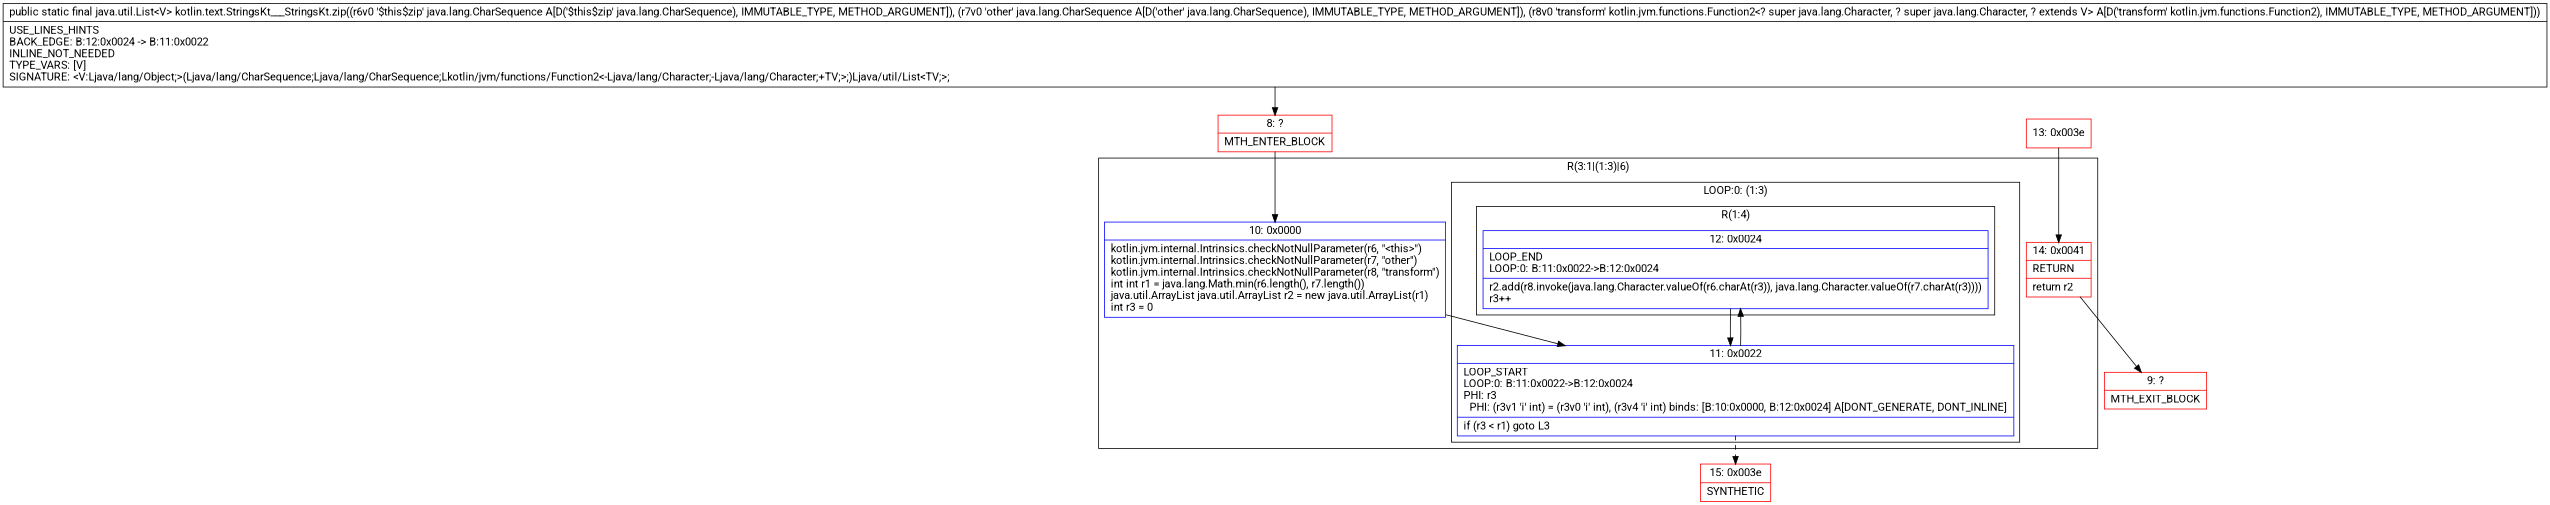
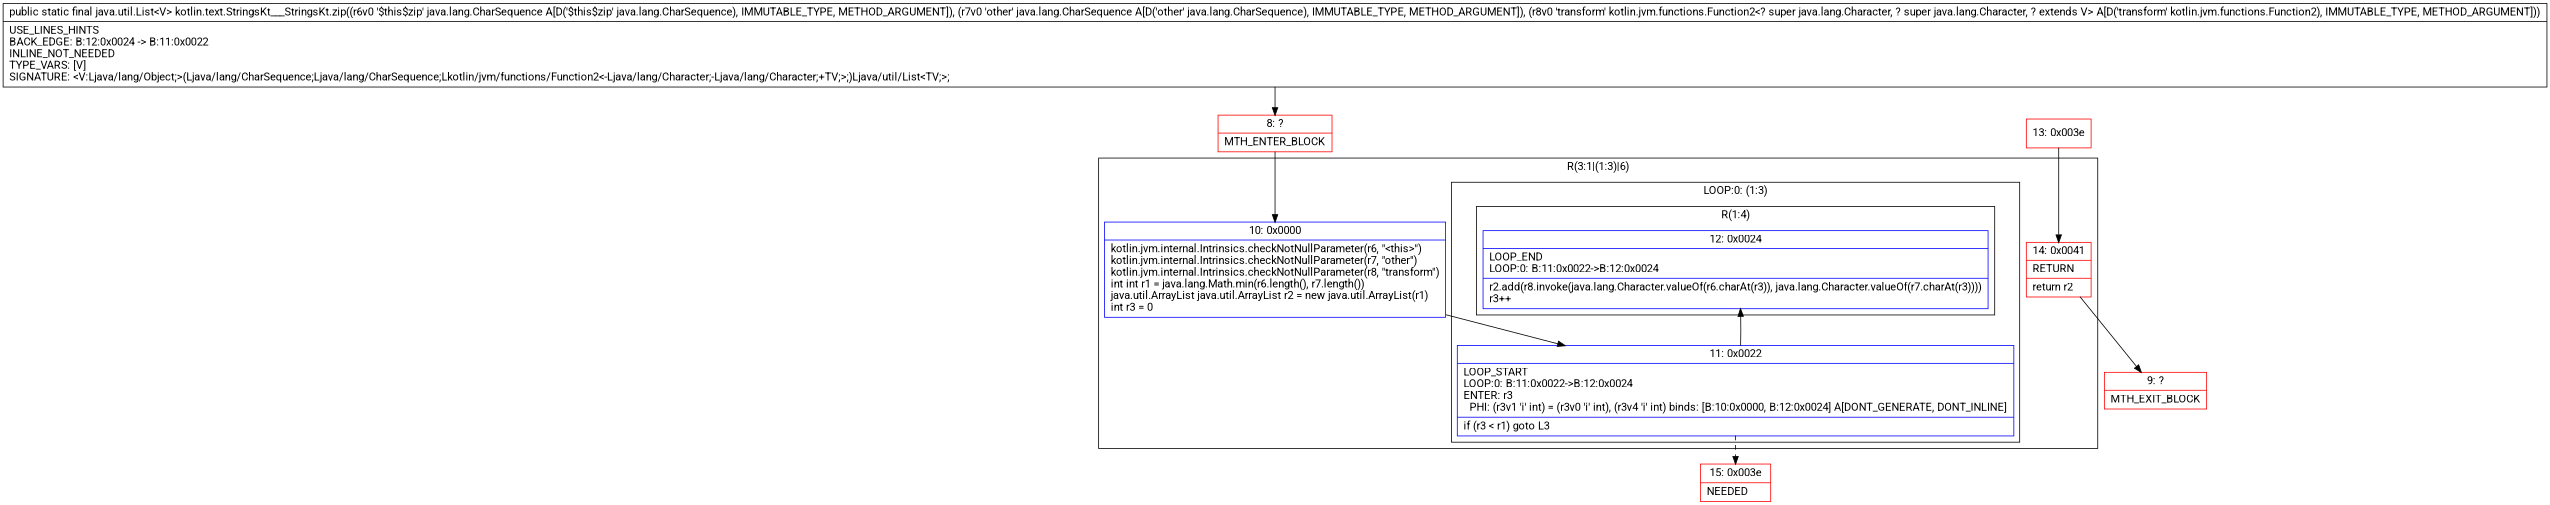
  digraph {
    fontname=Roboto
    node [color=red fontname=Roboto shape=record]
    edge [fontname=Roboto]
    n1 [color=blue label="{12\:\ 0x0024|LOOP_END\lLOOP:0: B:11:0x0022\-\>B:12:0x0024\l|r2.add(r8.invoke(java.lang.Character.valueOf(r6.charAt(r3)), java.lang.Character.valueOf(r7.charAt(r3))))\lr3++\l}"]
-   n2 [color=blue label="{11\:\ 0x0022|LOOP_START\lLOOP:0: B:11:0x0022\-\>B:12:0x0024\lPHI: r3 \l  PHI: (r3v1 'i' int) = (r3v0 'i' int), (r3v4 'i' int) binds: [B:10:0x0000, B:12:0x0024] A[DONT_GENERATE, DONT_INLINE]\l|if (r3 \< r1) goto L3\l}"]
+   n2 [color=blue label="{11\:\ 0x0022|LOOP_START\lLOOP:0: B:11:0x0022\-\>B:12:0x0024\lENTER: r3 \l  PHI: (r3v1 'i' int) = (r3v0 'i' int), (r3v4 'i' int) binds: [B:10:0x0000, B:12:0x0024] A[DONT_GENERATE, DONT_INLINE]\l|if (r3 \< r1) goto L3\l}"]
    n3 [color=blue label="{10\:\ 0x0000|kotlin.jvm.internal.Intrinsics.checkNotNullParameter(r6, \"\<this\>\")\lkotlin.jvm.internal.Intrinsics.checkNotNullParameter(r7, \"other\")\lkotlin.jvm.internal.Intrinsics.checkNotNullParameter(r8, \"transform\")\lint int r1 = java.lang.Math.min(r6.length(), r7.length())\ljava.util.ArrayList java.util.ArrayList r2 = new java.util.ArrayList(r1)\lint r3 = 0\l}"]
    n4 [label="{14\:\ 0x0041|RETURN\l|return r2\l}"]
-   n5 [label="{15\:\ 0x003e|SYNTHETIC\l}"]
+   n5 [label="{15\:\ 0x003e|NEEDED\l}"]
    n6 [label="{9\:\ ?|MTH_EXIT_BLOCK\l}"]
    n7 [label="{8\:\ ?|MTH_ENTER_BLOCK\l}"]
    n8 [label="{13\:\ 0x003e}"]
    n9 [label="{public static final java.util.List\<V\> kotlin.text.StringsKt___StringsKt.zip((r6v0 '$this$zip' java.lang.CharSequence A[D('$this$zip' java.lang.CharSequence), IMMUTABLE_TYPE, METHOD_ARGUMENT]), (r7v0 'other' java.lang.CharSequence A[D('other' java.lang.CharSequence), IMMUTABLE_TYPE, METHOD_ARGUMENT]), (r8v0 'transform' kotlin.jvm.functions.Function2\<? super java.lang.Character, ? super java.lang.Character, ? extends V\> A[D('transform' kotlin.jvm.functions.Function2), IMMUTABLE_TYPE, METHOD_ARGUMENT]))  | USE_LINES_HINTS\lBACK_EDGE: B:12:0x0024 \-\> B:11:0x0022\lINLINE_NOT_NEEDED\lTYPE_VARS: [V]\lSIGNATURE: \<V:Ljava\/lang\/Object;\>(Ljava\/lang\/CharSequence;Ljava\/lang\/CharSequence;Lkotlin\/jvm\/functions\/Function2\<\-Ljava\/lang\/Character;\-Ljava\/lang\/Character;+TV;\>;)Ljava\/util\/List\<TV;\>;\l}" color=""]
    subgraph cluster_1 {
      label="R(3:1|(1:3)|6)"
      n3
      n4
      subgraph cluster_2 {
        label="LOOP:0: (1:3)"
        n2
        subgraph cluster_3 {
          label="R(1:4)"
          n1
        }
      }
    }
-   n1 -> n2
    n2 -> n1
    n2 -> n5 [style=dashed]
    n3 -> n2
    n4 -> n6
    n7 -> n3
    n8 -> n4
    n9 -> n7
  }
